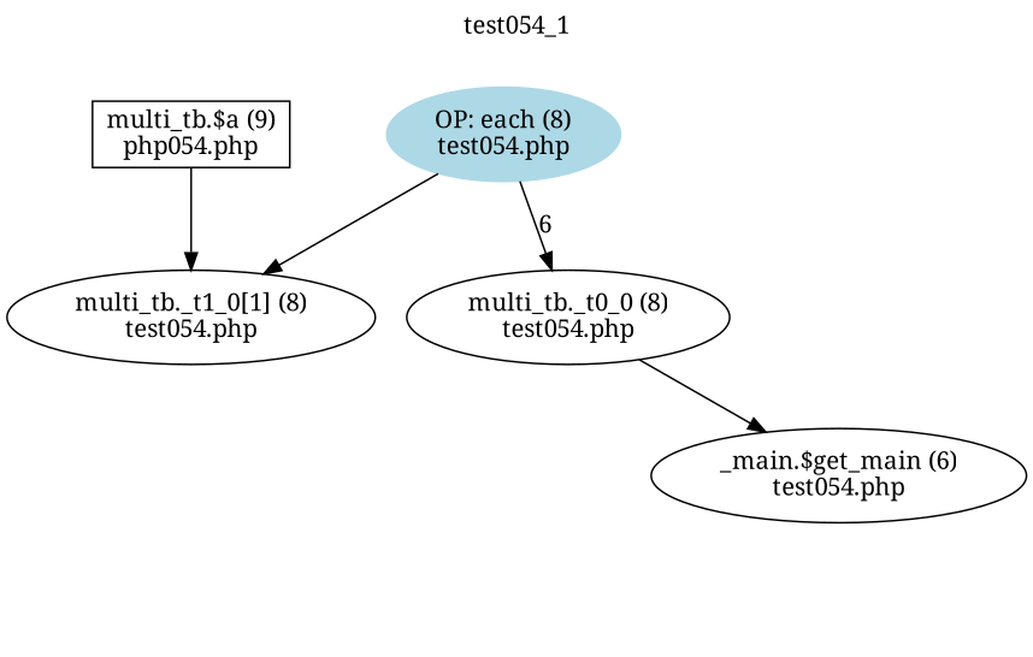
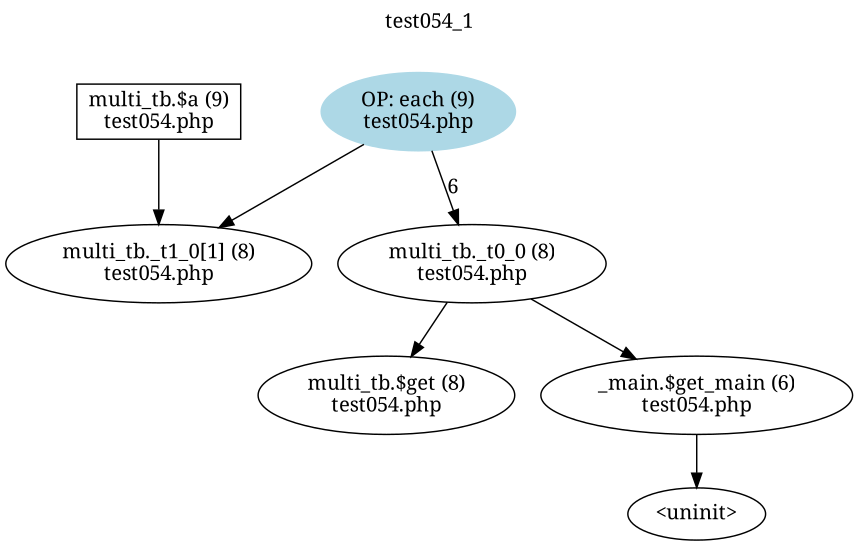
  digraph {
    fontname="Noto Serif"
    label=test054_1
    labelloc=t
    node [fontname="Noto Serif" shape=ellipse]
    edge [fontname="Noto Serif"]
-   n1 [label="multi_tb.$a (9)\nphp054.php" shape=box]
+   n1 [label="multi_tb.$a (9)\ntest054.php" shape=box]
    n2 [label="multi_tb._t1_0[1] (8)\ntest054.php"]
-   n3 [color=lightblue label="OP: each (8)\ntest054.php" style=filled]
+   n3 [color=lightblue label="OP: each (9)\ntest054.php" style=filled]
    n4 [label="multi_tb._t0_0 (8)\ntest054.php"]
+   n5 [label="multi_tb.$get (8)\ntest054.php"]
    n6 [label="_main.$get_main (6)\ntest054.php"]
+   n7 [label="<uninit>"]
    n1 -> n2
    n3 -> n2
    n3 -> n4 [label=6]
+   n4 -> n5
    n4 -> n6
+   n6 -> n7
  }
